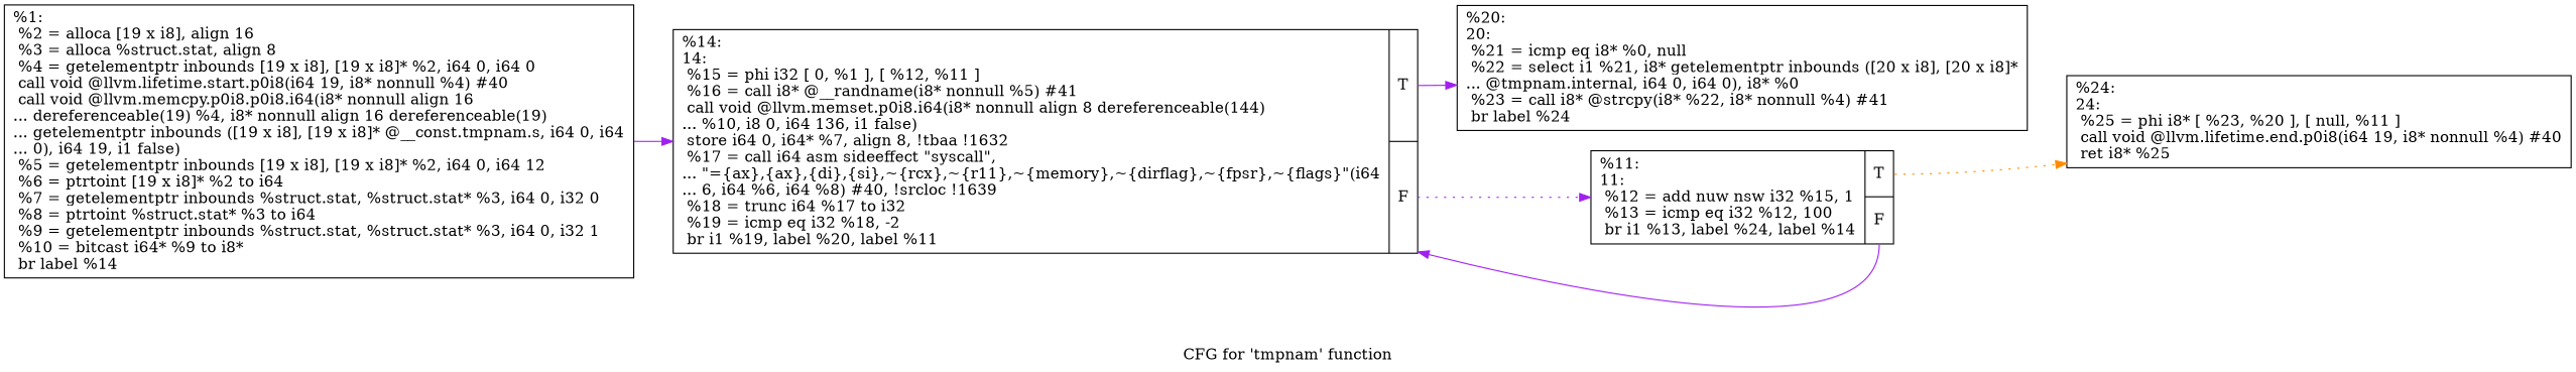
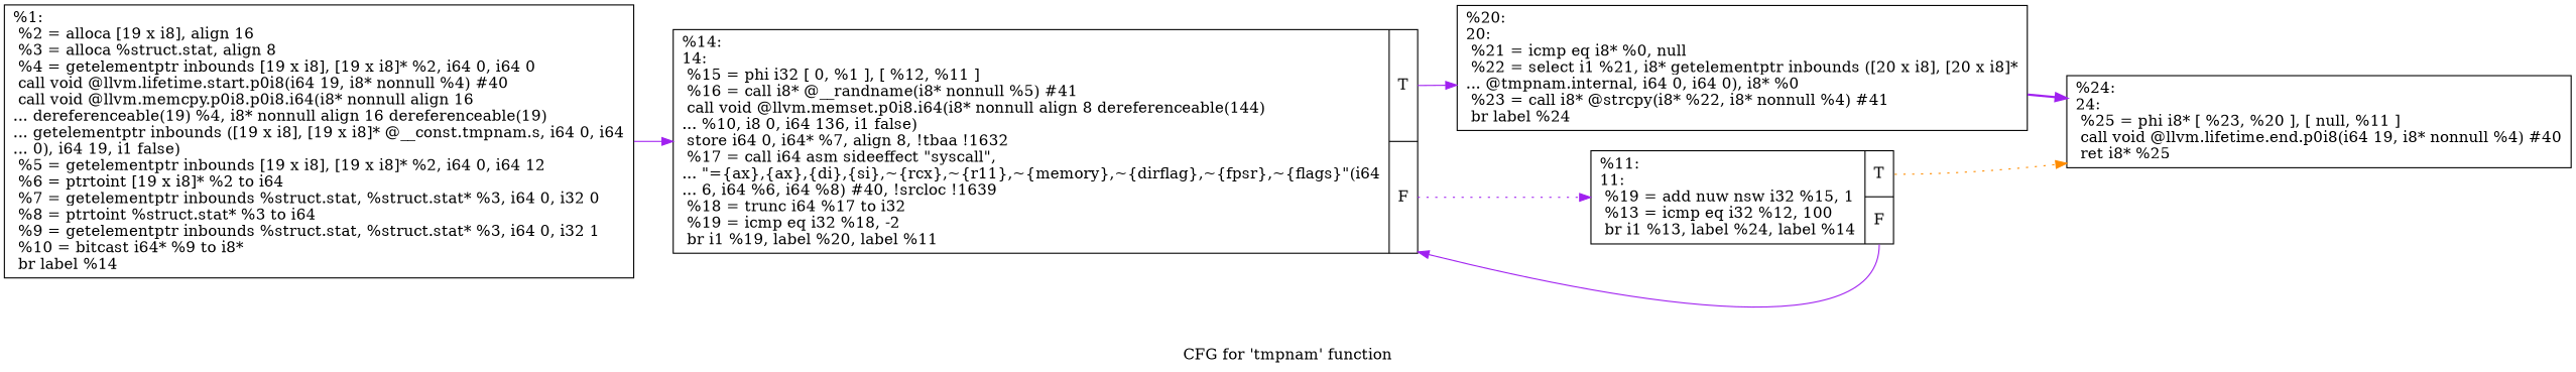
  digraph {
    label="CFG for 'tmpnam' function"
    rankdir=LR
    node [shape=record]
    edge [color=purple style=solid]
    n1 [label="{%1:\l  %2 = alloca [19 x i8], align 16\l  %3 = alloca %struct.stat, align 8\l  %4 = getelementptr inbounds [19 x i8], [19 x i8]* %2, i64 0, i64 0\l  call void @llvm.lifetime.start.p0i8(i64 19, i8* nonnull %4) #40\l  call void @llvm.memcpy.p0i8.p0i8.i64(i8* nonnull align 16\l... dereferenceable(19) %4, i8* nonnull align 16 dereferenceable(19)\l... getelementptr inbounds ([19 x i8], [19 x i8]* @__const.tmpnam.s, i64 0, i64\l... 0), i64 19, i1 false)\l  %5 = getelementptr inbounds [19 x i8], [19 x i8]* %2, i64 0, i64 12\l  %6 = ptrtoint [19 x i8]* %2 to i64\l  %7 = getelementptr inbounds %struct.stat, %struct.stat* %3, i64 0, i32 0\l  %8 = ptrtoint %struct.stat* %3 to i64\l  %9 = getelementptr inbounds %struct.stat, %struct.stat* %3, i64 0, i32 1\l  %10 = bitcast i64* %9 to i8*\l  br label %14\l}"]
    n2 [label="{%14:\l14:                                               \l  %15 = phi i32 [ 0, %1 ], [ %12, %11 ]\l  %16 = call i8* @__randname(i8* nonnull %5) #41\l  call void @llvm.memset.p0i8.i64(i8* nonnull align 8 dereferenceable(144)\l... %10, i8 0, i64 136, i1 false)\l  store i64 0, i64* %7, align 8, !tbaa !1632\l  %17 = call i64 asm sideeffect \"syscall\",\l... \"=\{ax\},\{ax\},\{di\},\{si\},~\{rcx\},~\{r11\},~\{memory\},~\{dirflag\},~\{fpsr\},~\{flags\}\"(i64\l... 6, i64 %6, i64 %8) #40, !srcloc !1639\l  %18 = trunc i64 %17 to i32\l  %19 = icmp eq i32 %18, -2\l  br i1 %19, label %20, label %11\l|{<s0>T|<s1>F}}"]
-   n3 [label="{%11:\l11:                                               \l  %12 = add nuw nsw i32 %15, 1\l  %13 = icmp eq i32 %12, 100\l  br i1 %13, label %24, label %14\l|{<s0>T|<s1>F}}"]
+   n3 [label="{%11:\l11:                                               \l  %19 = add nuw nsw i32 %15, 1\l  %13 = icmp eq i32 %12, 100\l  br i1 %13, label %24, label %14\l|{<s0>T|<s1>F}}"]
    n4 [label="{%20:\l20:                                               \l  %21 = icmp eq i8* %0, null\l  %22 = select i1 %21, i8* getelementptr inbounds ([20 x i8], [20 x i8]*\l... @tmpnam.internal, i64 0, i64 0), i8* %0\l  %23 = call i8* @strcpy(i8* %22, i8* nonnull %4) #41\l  br label %24\l}"]
    n5 [label="{%24:\l24:                                               \l  %25 = phi i8* [ %23, %20 ], [ null, %11 ]\l  call void @llvm.lifetime.end.p0i8(i64 19, i8* nonnull %4) #40\l  ret i8* %25\l}"]
    n1 -> n2
    n2 -> n3 [style=dotted tailport=s1]
    n2 -> n4 [tailport=s0]
    n3 -> n2 [tailport=s1]
    n3 -> n5 [color=darkorange style=dotted tailport=s0]
+   n4 -> n5 [style=bold]
  }
